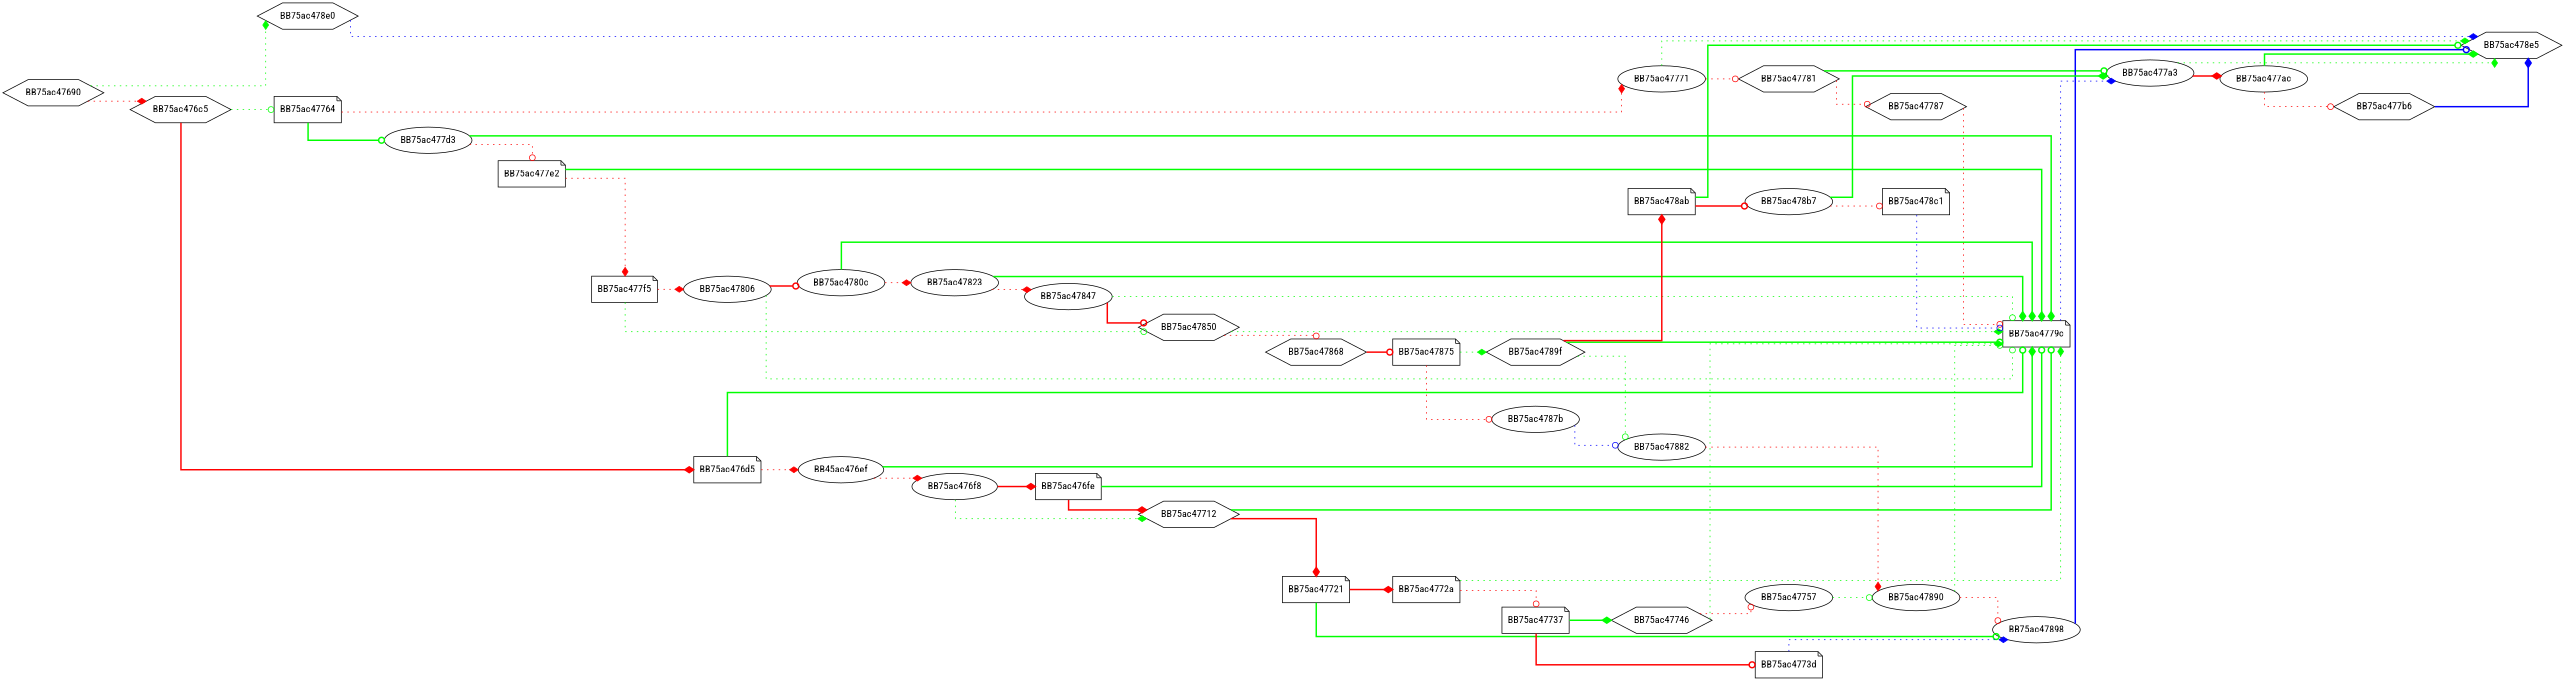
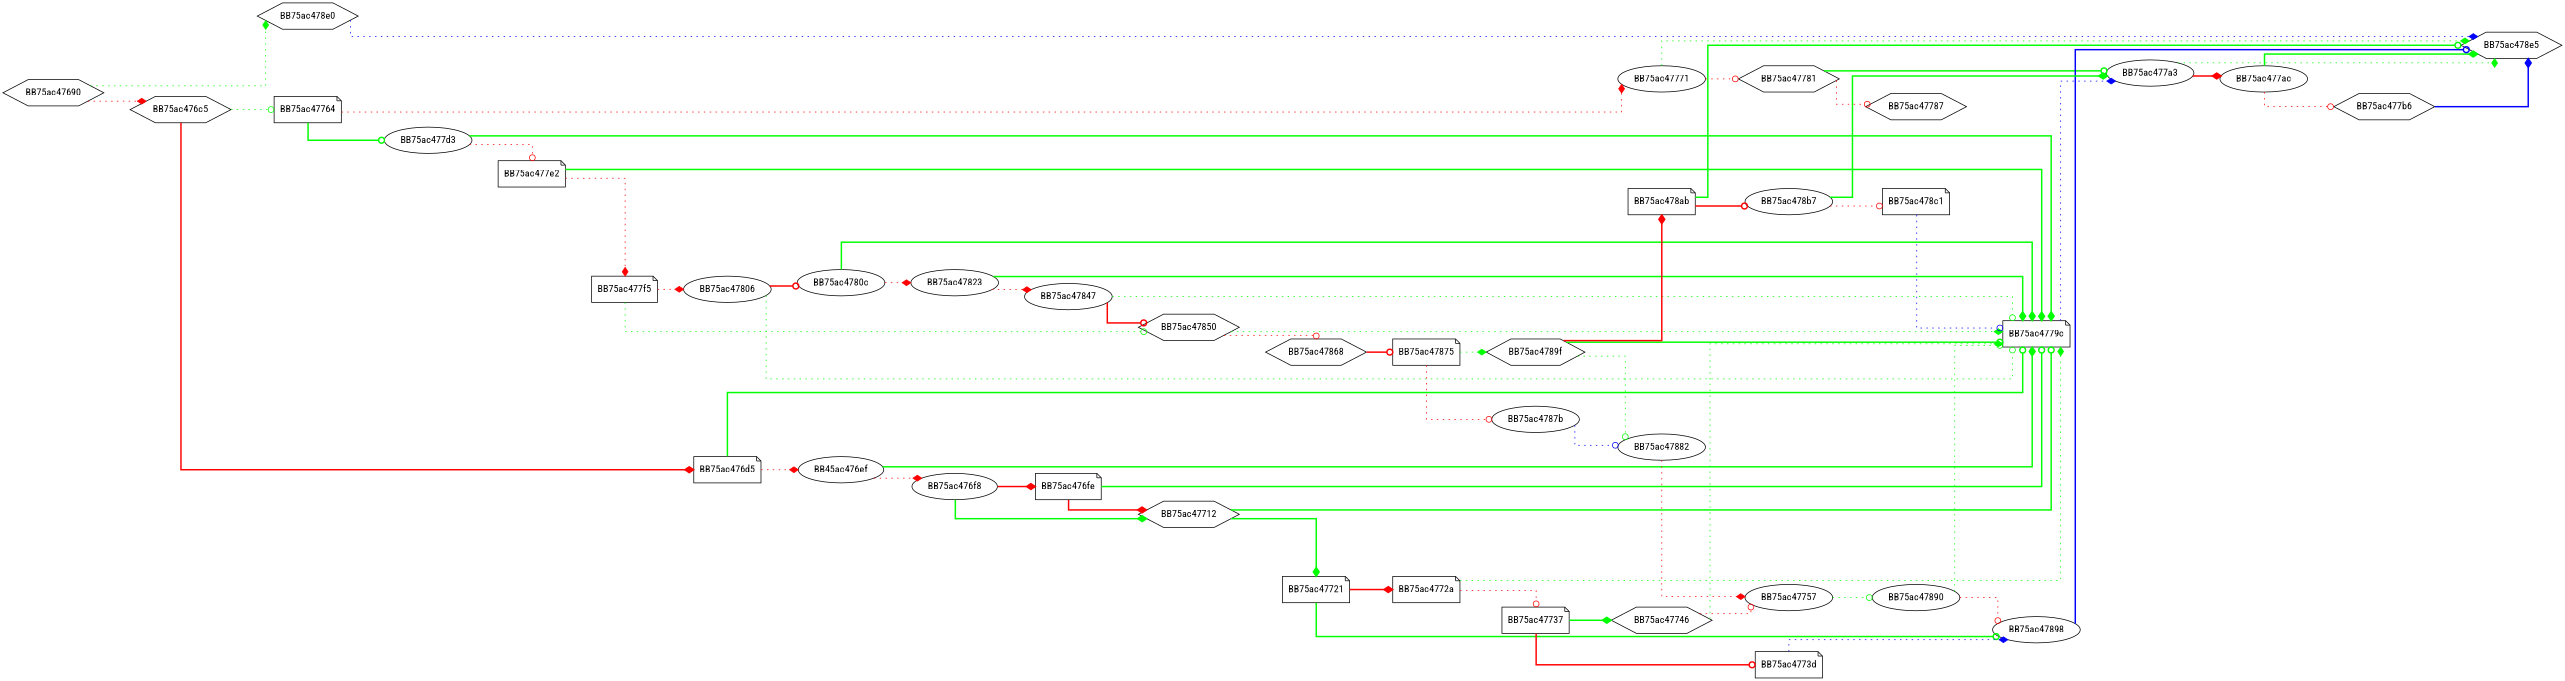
  digraph {
    fontname="Roboto Condensed"
    rankdir=LR
    splines=ortho
    node [fontname="Roboto Condensed" shape=ellipse]
    edge [arrowhead=diamond color=red fontname="Roboto Condensed" style=dotted]
    BB75ac47690 [shape=hexagon]
    BB75ac478e0 [shape=hexagon]
    BB75ac476c5 [shape=hexagon]
    BB75ac478e5 [shape=hexagon]
    BB75ac47764 [shape=note]
    BB75ac476d5 [shape=note]
    BB75ac477d3
    BB75ac47771
    BB75ac4779c [shape=note]
    n10 [label=BB45ac476ef]
    BB75ac477e2 [shape=note]
    BB75ac47781 [shape=hexagon]
    BB75ac477a3
    BB75ac476f8
    BB75ac477ac
    BB75ac47712 [shape=hexagon]
    BB75ac476fe [shape=note]
    BB75ac47721 [shape=note]
    BB75ac47898
    BB75ac4772a [shape=note]
    BB75ac47737 [shape=note]
    BB75ac47746 [shape=hexagon]
    BB75ac4773d [shape=note]
    BB75ac47757
    BB75ac47890
    BB75ac477f5 [shape=note]
    BB75ac47787 [shape=hexagon]
    BB75ac477b6 [shape=hexagon]
    BB75ac47850 [shape=hexagon]
    BB75ac47806
    BB75ac47868 [shape=hexagon]
    BB75ac4780c
    BB75ac47875 [shape=note]
    BB75ac47823
    BB75ac47847
    BB75ac4789f [shape=hexagon]
    BB75ac4787b
    BB75ac47882
    BB75ac478ab [shape=note]
    BB75ac478b7
    BB75ac478c1 [shape=note]
    BB75ac47690 -> BB75ac478e0 [color=green]
    BB75ac47690 -> BB75ac476c5
    BB75ac478e0 -> BB75ac478e5 [color=blue]
    BB75ac476c5 -> BB75ac47764 [arrowhead=odot color=green]
    BB75ac476c5 -> BB75ac476d5 [style=bold]
    BB75ac47764 -> BB75ac477d3 [arrowhead=odot color=green style=bold]
    BB75ac47764 -> BB75ac47771
    BB75ac476d5 -> BB75ac4779c [arrowhead=odot color=green style=bold]
    BB75ac476d5 -> n10
    BB75ac477d3 -> BB75ac4779c [color=green style=bold]
    BB75ac477d3 -> BB75ac477e2 [arrowhead=odot]
    BB75ac47771 -> BB75ac478e5 [color=green]
    BB75ac47771 -> BB75ac47781 [arrowhead=odot]
    BB75ac4779c -> BB75ac477a3 [color=blue]
    n10 -> BB75ac4779c [color=green style=bold]
    n10 -> BB75ac476f8
    BB75ac477e2 -> BB75ac4779c [color=green style=bold]
    BB75ac477e2 -> BB75ac477f5
    BB75ac47781 -> BB75ac477a3 [arrowhead=odot color=green style=bold]
    BB75ac47781 -> BB75ac47787 [arrowhead=odot]
    BB75ac477a3 -> BB75ac478e5 [color=green]
    BB75ac477a3 -> BB75ac477ac [style=bold]
-   BB75ac476f8 -> BB75ac47712 [color=green]
+   BB75ac476f8 -> BB75ac47712 [color=green style=bold]
    BB75ac476f8 -> BB75ac476fe [style=bold]
    BB75ac477ac -> BB75ac478e5 [color=green style=bold]
    BB75ac477ac -> BB75ac477b6 [arrowhead=odot]
    BB75ac47712 -> BB75ac4779c [arrowhead=odot color=green style=bold]
-   BB75ac47712 -> BB75ac47721 [style=bold]
+   BB75ac47712 -> BB75ac47721 [color=green style=bold]
    BB75ac476fe -> BB75ac4779c [arrowhead=odot color=green style=bold]
    BB75ac476fe -> BB75ac47712 [style=bold]
    BB75ac47721 -> BB75ac47898 [arrowhead=odot color=green style=bold]
    BB75ac47721 -> BB75ac4772a [style=bold]
    BB75ac47898 -> BB75ac478e5 [arrowhead=odot color=blue style=bold]
    BB75ac4772a -> BB75ac4779c [color=green]
    BB75ac4772a -> BB75ac47737 [arrowhead=odot]
    BB75ac47737 -> BB75ac47746 [color=green style=bold]
    BB75ac47737 -> BB75ac4773d [arrowhead=odot style=bold]
    BB75ac47746 -> BB75ac4779c [color=green]
    BB75ac47746 -> BB75ac47757 [arrowhead=odot]
    BB75ac4773d -> BB75ac47898 [color=blue]
    BB75ac47757 -> BB75ac47890 [arrowhead=odot color=green]
    BB75ac47890 -> BB75ac4779c [arrowhead=odot color=green]
    BB75ac47890 -> BB75ac47898 [arrowhead=odot]
    BB75ac477f5 -> BB75ac47850 [arrowhead=odot color=green]
    BB75ac477f5 -> BB75ac47806
-   BB75ac47787 -> BB75ac4779c [arrowhead=odot]
    BB75ac477b6 -> BB75ac478e5 [color=blue style=bold]
    BB75ac47850 -> BB75ac4779c [color=green]
    BB75ac47850 -> BB75ac47868 [arrowhead=odot]
    BB75ac47806 -> BB75ac4779c [arrowhead=odot color=green]
    BB75ac47806 -> BB75ac4780c [arrowhead=odot style=bold]
    BB75ac47868 -> BB75ac47875 [arrowhead=odot style=bold]
    BB75ac4780c -> BB75ac4779c [color=green style=bold]
    BB75ac4780c -> BB75ac47823
    BB75ac47875 -> BB75ac4789f [color=green]
    BB75ac47875 -> BB75ac4787b [arrowhead=odot]
    BB75ac47823 -> BB75ac4779c [color=green style=bold]
    BB75ac47823 -> BB75ac47847
    BB75ac47847 -> BB75ac4779c [arrowhead=odot color=green]
    BB75ac47847 -> BB75ac47850 [arrowhead=odot style=bold]
    BB75ac4789f -> BB75ac4779c [arrowhead=odot color=green style=bold]
    BB75ac4789f -> BB75ac47882 [arrowhead=odot color=green]
    BB75ac4789f -> BB75ac478ab [style=bold]
    BB75ac4787b -> BB75ac47882 [arrowhead=odot color=blue]
-   BB75ac47882 -> BB75ac47890
+   BB75ac47882 -> BB75ac47757
    BB75ac478ab -> BB75ac478e5 [arrowhead=odot color=green style=bold]
    BB75ac478ab -> BB75ac478b7 [arrowhead=odot style=bold]
    BB75ac478b7 -> BB75ac477a3 [color=green style=bold]
    BB75ac478b7 -> BB75ac478c1 [arrowhead=odot]
    BB75ac478c1 -> BB75ac4779c [arrowhead=odot color=blue]
  }
